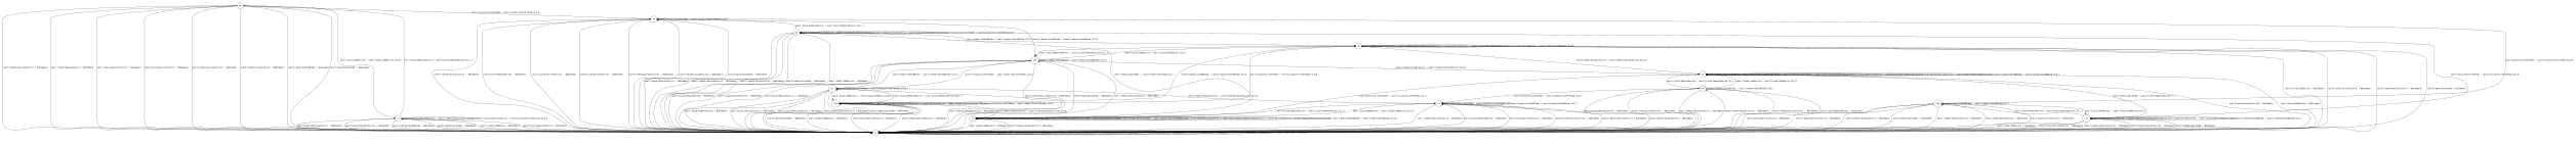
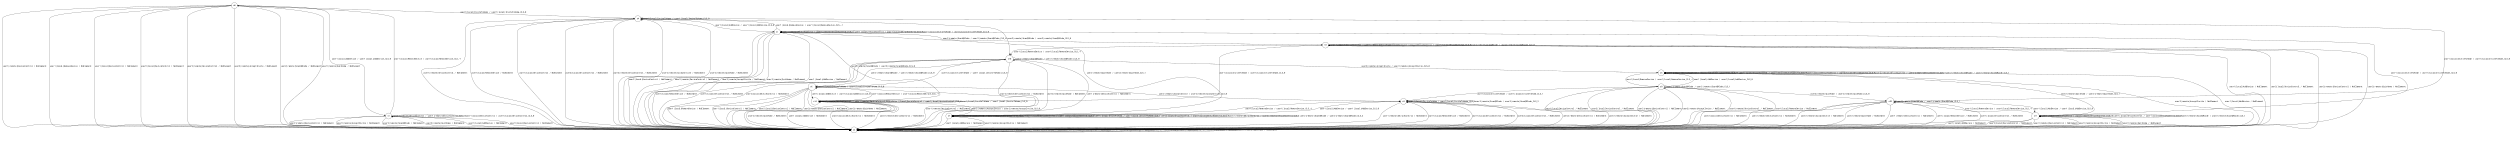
  digraph {
    fontname="Roboto Mono"
    node [fontname="Roboto Mono" shape=circle]
    edge [fontname="Roboto Mono"]
    n1 [label=s0]
    n2 [label=s1]
    n3 [label=s2]
    n4 [label=s4]
    n5 [label=s3]
    n6 [label=s10]
    n7 [label=s5]
    n8 [label=s6]
    n9 [label=s14]
    n10 [label=s13]
    n11 [label=s7]
    n12 [label=s8]
    n13 [label=s11]
    n14 [label=s9]
    n15 [label=s92]
    n1 -> n2 [label="user1|local|AddDevice / user1|local|AddDevice_CLS_0"]
    n1 -> n3 [label="user1|remote|DeviceControl / NoElement"]
    n1 -> n3 [label="user1|local|RemoveDevice / NoElement"]
    n1 -> n3 [label="user1|local|DeviceControl / NoElement"]
    n1 -> n3 [label="user2|local|DeviceControl / NoElement"]
    n1 -> n3 [label="user2|remote|DeviceControl / NoElement"]
    n1 -> n3 [label="user2|remote|AcceptInvite / NoElement"]
    n1 -> n3 [label="user2|remote|ScanQRCode / NoElement"]
    n1 -> n3 [label="user2|remote|QuitHome / NoElement"]
    n1 -> n4 [label="user1|local|InviteToHome / user1|local|InviteToHome_CLS_0"]
    n2 -> n1 [label="user1|local|RemoveDevice / user1|local|RemoveDevice_CLS_-1"]
    n2 -> n2 [label="user1|remote|DeviceControl / user1|remote|DeviceControl_CLS_-1"]
    n2 -> n2 [label="user1|local|DeviceControl / user1|local|DeviceControl_CLS_0"]
    n2 -> n3 [label="user1|local|AddDevice / NoElement"]
    n2 -> n3 [label="user2|local|DeviceControl / NoElement"]
    n2 -> n3 [label="user2|remote|DeviceControl / NoElement"]
    n2 -> n3 [label="user2|remote|AcceptInvite / NoElement"]
    n2 -> n3 [label="user2|remote|ScanQRCode / NoElement"]
    n2 -> n3 [label="user2|remote|QuitHome / NoElement"]
    n3 -> n3 [label="user1|remote|DeviceControl / NoElement"]
    n3 -> n3 [label="user1|local|AddDevice / NoElement"]
    n3 -> n3 [label="user1|local|RemoveDevice / NoElement"]
    n3 -> n3 [label="user1|local|DeviceControl / NoElement"]
    n3 -> n3 [label="user1|local|InviteToHome / NoElement"]
    n3 -> n3 [label="user2|local|DeviceControl / NoElement"]
    n3 -> n3 [label="user2|remote|DeviceControl / NoElement"]
    n3 -> n3 [label="user2|remote|AcceptInvite / NoElement"]
    n3 -> n3 [label="user2|remote|ScanQRCode / NoElement"]
    n3 -> n3 [label="user2|remote|QuitHome / NoElement"]
    n4 -> n3 [label="user1|remote|DeviceControl / NoElement"]
    n4 -> n3 [label="user1|local|RemoveDevice / NoElement"]
    n4 -> n3 [label="user1|local|DeviceControl / NoElement"]
    n4 -> n3 [label="user2|local|DeviceControl / NoElement"]
    n4 -> n3 [label="user2|remote|DeviceControl / NoElement"]
    n4 -> n3 [label="user2|remote|AcceptInvite / NoElement"]
    n4 -> n3 [label="user2|remote|QuitHome / NoElement"]
    n4 -> n4 [label="user1|local|InviteToHome / user1|local|InviteToHome_CLS_0"]
+   n4 -> n5 [label="user1|local|AddDevice / user1|local|AddDevice_CLS_0"]
    n4 -> n6 [label="user2|remote|ScanQRCode / user2|remote|ScanQRCode_CLS_0"]
    n5 -> n3 [label="user1|local|AddDevice / NoElement"]
    n5 -> n3 [label="user2|local|DeviceControl / NoElement"]
    n5 -> n3 [label="user2|remote|DeviceControl / NoElement"]
    n5 -> n3 [label="user2|remote|AcceptInvite / NoElement"]
    n5 -> n3 [label="user2|remote|QuitHome / NoElement"]
    n5 -> n4 [label="user1|local|RemoveDevice / user1|local|RemoveDevice_CLS_-1"]
    n5 -> n5 [label="user1|remote|DeviceControl / user1|remote|DeviceControl_CLS_-1"]
    n5 -> n5 [label="user1|local|DeviceControl / user1|local|DeviceControl_CLS_0"]
    n5 -> n5 [label="user1|local|InviteToHome / user1|local|InviteToHome_CLS_0"]
    n5 -> n7 [label="user2|remote|ScanQRCode / user2|remote|ScanQRCode_CLS_0"]
    n6 -> n3 [label="user1|remote|DeviceControl / NoElement"]
    n6 -> n3 [label="user1|local|RemoveDevice / NoElement"]
    n6 -> n3 [label="user1|local|DeviceControl / NoElement"]
    n6 -> n3 [label="user2|local|DeviceControl / NoElement"]
    n6 -> n3 [label="user2|remote|DeviceControl / NoElement"]
    n6 -> n3 [label="user2|remote|QuitHome / NoElement"]
    n6 -> n6 [label="user2|remote|ScanQRCode / user2|remote|ScanQRCode_CLS_0"]
-   n6 -> n7 [label="user1|local|AddDevice / user1|local|AddDevice_CLS_0"]
    n6 -> n8 [label="user2|remote|AcceptInvite / user2|remote|AcceptInvite_CLS_0"]
    n6 -> n10 [label="user1|local|InviteToHome / user1|local|InviteToHome_CLS_0"]
    n7 -> n3 [label="user1|local|AddDevice / NoElement"]
    n7 -> n3 [label="user2|local|DeviceControl / NoElement"]
    n7 -> n3 [label="user2|remote|DeviceControl / NoElement"]
    n7 -> n3 [label="user2|remote|QuitHome / NoElement"]
    n7 -> n6 [label="user1|local|RemoveDevice / user1|local|RemoveDevice_CLS_-1"]
    n7 -> n7 [label="user1|remote|DeviceControl / user1|remote|DeviceControl_CLS_-1"]
    n7 -> n7 [label="user1|local|DeviceControl / user1|local|DeviceControl_CLS_0"]
    n7 -> n7 [label="user2|remote|ScanQRCode / user2|remote|ScanQRCode_CLS_0"]
-   n7 -> n8 [label="user2|remote|AcceptInvite / user2|remote|AcceptInvite_CLS_0"]
    n7 -> n9 [label="user1|local|InviteToHome / user1|local|InviteToHome_CLS_0"]
    n8 -> n3 [label="user1|local|AddDevice / NoElement"]
    n8 -> n3 [label="user2|remote|AcceptInvite / NoElement"]
    n8 -> n8 [label="user1|remote|DeviceControl / user1|remote|DeviceControl_CLS_-1"]
    n8 -> n8 [label="user1|local|DeviceControl / user1|local|DeviceControl_CLS_0"]
    n8 -> n8 [label="user2|local|DeviceControl / user2|local|DeviceControl_CLS_0"]
    n8 -> n8 [label="user2|remote|DeviceControl / user2|remote|DeviceControl_CLS_1"]
    n8 -> n8 [label="user2|remote|ScanQRCode / user2|remote|ScanQRCode_CLS_1"]
-   n8 -> n11 [label="user1|local|InviteToHome / user1|local|InviteToHome_CLS_1"]
    n8 -> n12 [label="user1|local|RemoveDevice / user1|local|RemoveDevice_CLS_-1"]
    n8 -> n13 [label="user2|remote|QuitHome / user2|remote|QuitHome_CLS_1"]
    n9 -> n3 [label="user1|local|AddDevice / NoElement"]
    n9 -> n3 [label="user2|local|DeviceControl / NoElement"]
    n9 -> n3 [label="user2|remote|DeviceControl / NoElement"]
    n9 -> n3 [label="user2|remote|QuitHome / NoElement"]
-   n9 -> n7 [label="user2|remote|ScanQRCode / user2|remote|ScanQRCode_CLS_0"]
+   n9 -> n5 [label="user2|remote|ScanQRCode / user2|remote|ScanQRCode_CLS_0"]
    n9 -> n9 [label="user1|remote|DeviceControl / user1|remote|DeviceControl_CLS_-1"]
    n9 -> n9 [label="user1|local|DeviceControl / user1|local|DeviceControl_CLS_0"]
    n9 -> n9 [label="user1|local|InviteToHome / user1|local|InviteToHome_CLS_0"]
    n9 -> n10 [label="user1|local|RemoveDevice / user1|local|RemoveDevice_CLS_-1"]
    n9 -> n11 [label="user2|remote|AcceptInvite / user2|remote|AcceptInvite_CLS_0"]
    n10 -> n3 [label="user1|remote|DeviceControl / NoElement"]
    n10 -> n3 [label="user1|local|RemoveDevice / NoElement"]
    n10 -> n3 [label="user1|local|DeviceControl / NoElement"]
    n10 -> n3 [label="user2|local|DeviceControl / NoElement"]
    n10 -> n3 [label="user2|remote|DeviceControl / NoElement"]
    n10 -> n3 [label="user2|remote|QuitHome / NoElement"]
    n10 -> n6 [label="user2|remote|ScanQRCode / user2|remote|ScanQRCode_CLS_0"]
    n10 -> n9 [label="user1|local|AddDevice / user1|local|AddDevice_CLS_0"]
    n10 -> n10 [label="user1|local|InviteToHome / user1|local|InviteToHome_CLS_0"]
    n10 -> n14 [label="user2|remote|AcceptInvite / user2|remote|AcceptInvite_CLS_0"]
    n11 -> n3 [label="user1|local|AddDevice / NoElement"]
    n11 -> n3 [label="user2|remote|AcceptInvite / NoElement"]
    n11 -> n5 [label="user2|remote|QuitHome / user2|remote|QuitHome_CLS_1"]
    n11 -> n11 [label="user1|remote|DeviceControl / user1|remote|DeviceControl_CLS_-1"]
    n11 -> n11 [label="user1|local|DeviceControl / user1|local|DeviceControl_CLS_0"]
    n11 -> n11 [label="user1|local|InviteToHome / user1|local|InviteToHome_CLS_1"]
    n11 -> n11 [label="user2|local|DeviceControl / user2|local|DeviceControl_CLS_0"]
    n11 -> n11 [label="user2|remote|DeviceControl / user2|remote|DeviceControl_CLS_1"]
    n11 -> n11 [label="user2|remote|ScanQRCode / user2|remote|ScanQRCode_CLS_2"]
    n11 -> n14 [label="user1|local|RemoveDevice / user1|local|RemoveDevice_CLS_-1"]
    n12 -> n3 [label="user1|remote|DeviceControl / NoElement"]
    n12 -> n3 [label="user1|local|RemoveDevice / NoElement"]
    n12 -> n3 [label="user1|local|DeviceControl / NoElement"]
    n12 -> n3 [label="user2|local|DeviceControl / NoElement"]
    n12 -> n3 [label="user2|remote|DeviceControl / NoElement"]
    n12 -> n3 [label="user2|remote|AcceptInvite / NoElement"]
    n12 -> n8 [label="user1|local|AddDevice / user1|local|AddDevice_CLS_0"]
    n12 -> n12 [label="user2|remote|ScanQRCode / user2|remote|ScanQRCode_CLS_1"]
    n12 -> n14 [label="user1|local|InviteToHome / user1|local|InviteToHome_CLS_1"]
+   n12 -> n15 [label="user2|remote|QuitHome / user2|remote|QuitHome_CLS_0"]
    n13 -> n3 [label="user1|local|AddDevice / NoElement"]
    n13 -> n3 [label="user2|local|DeviceControl / NoElement"]
    n13 -> n3 [label="user2|remote|DeviceControl / NoElement"]
    n13 -> n3 [label="user2|remote|AcceptInvite / NoElement"]
    n13 -> n3 [label="user2|remote|QuitHome / NoElement"]
    n13 -> n5 [label="user1|local|InviteToHome / user1|local|InviteToHome_CLS_0"]
    n13 -> n13 [label="user1|remote|DeviceControl / user1|remote|DeviceControl_CLS_-1"]
    n13 -> n13 [label="user1|local|DeviceControl / user1|local|DeviceControl_CLS_0"]
    n13 -> n13 [label="user2|remote|ScanQRCode / user2|remote|ScanQRCode_CLS_1"]
    n13 -> n15 [label="user1|local|RemoveDevice / user1|local|RemoveDevice_CLS_-1"]
    n14 -> n3 [label="user1|remote|DeviceControl / NoElement"]
    n14 -> n3 [label="user1|local|RemoveDevice / NoElement"]
    n14 -> n3 [label="user1|local|DeviceControl / NoElement"]
    n14 -> n3 [label="user2|local|DeviceControl / NoElement"]
    n14 -> n3 [label="user2|remote|DeviceControl / NoElement"]
    n14 -> n3 [label="user2|remote|AcceptInvite / NoElement"]
    n14 -> n11 [label="user1|local|AddDevice / user1|local|AddDevice_CLS_0"]
    n14 -> n14 [label="user1|local|InviteToHome / user1|local|InviteToHome_CLS_1"]
    n14 -> n14 [label="user2|remote|ScanQRCode / user2|remote|ScanQRCode_CLS_2"]
    n15 -> n3 [label="user1|remote|DeviceControl / NoElement"]
    n15 -> n3 [label="user1|local|RemoveDevice / NoElement"]
    n15 -> n3 [label="user1|local|DeviceControl / NoElement"]
    n15 -> n3 [label="user2|local|DeviceControl / NoElement"]
    n15 -> n3 [label="user2|remote|DeviceControl / NoElement"]
    n15 -> n3 [label="user2|remote|AcceptInvite / NoElement"]
    n15 -> n3 [label="user2|remote|QuitHome / NoElement"]
    n15 -> n4 [label="user1|local|InviteToHome / user1|local|InviteToHome_CLS_0"]
    n15 -> n13 [label="user1|local|AddDevice / user1|local|AddDevice_CLS_0"]
    n15 -> n15 [label="user2|remote|ScanQRCode / user2|remote|ScanQRCode_CLS_1"]
  }
